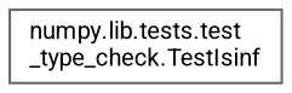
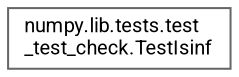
  digraph {
    rankdir=TB
    fontname=Roboto
-   n1 [color=grey40 fillcolor=white fontname=Roboto fontsize=10 height=0.2 label="numpy.lib.tests.test\l_type_check.TestIsinf" shape=box style=filled width=0.4]
+   n1 [color=grey40 fillcolor=white fontname=Roboto fontsize=10 height=0.2 label="numpy.lib.tests.test\l_test_check.TestIsinf" shape=box style=filled width=0.4]
  }
